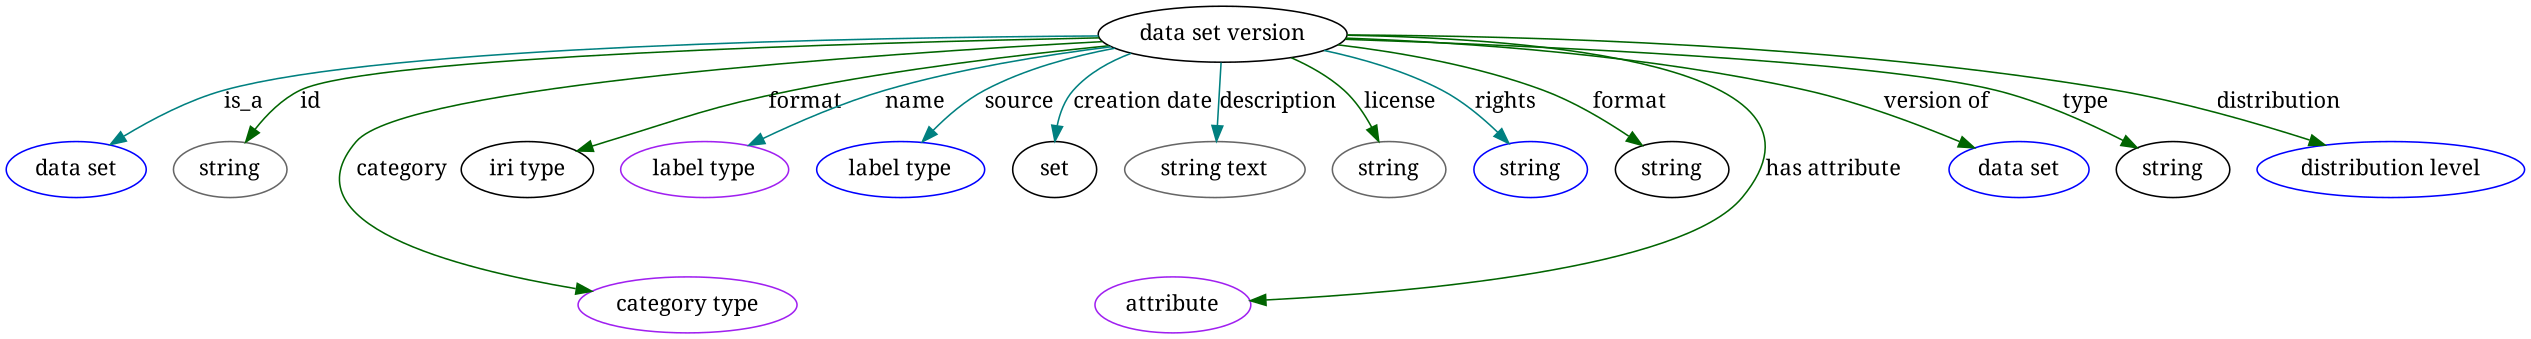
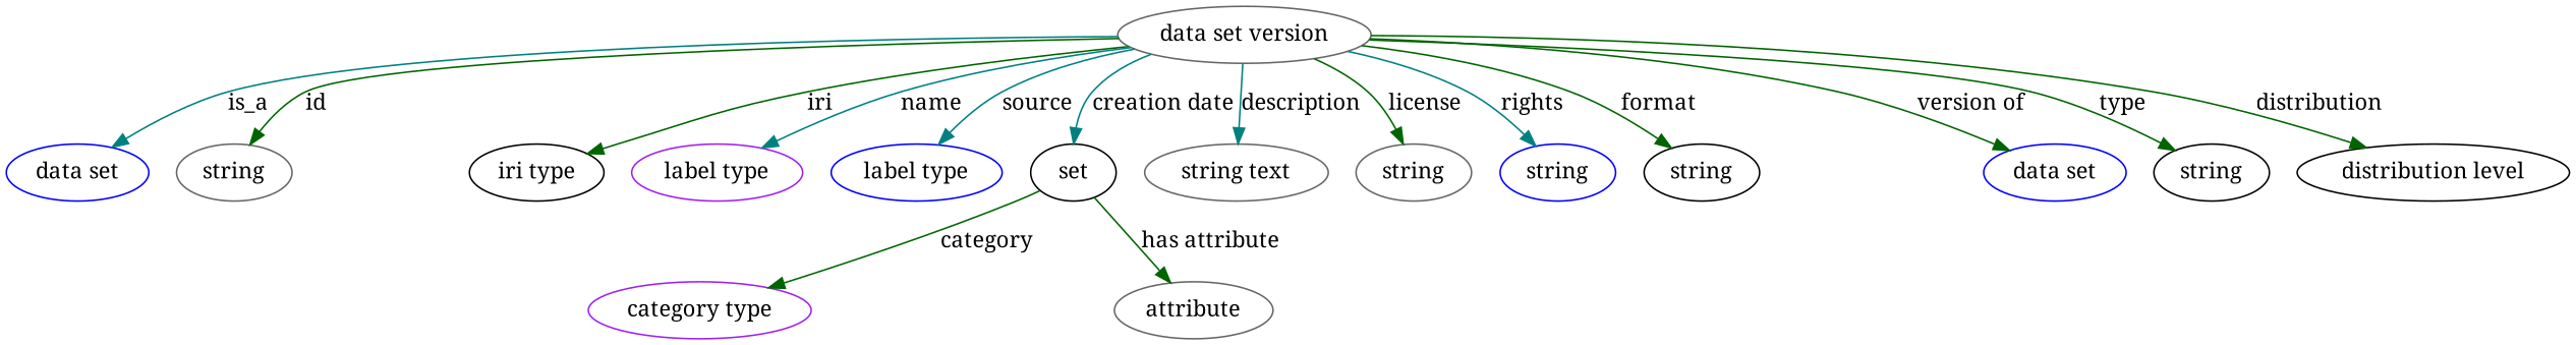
  digraph {
    fontname="Noto Serif"
    node [color=blue fontname="Noto Serif"]
    edge [color=darkgreen fontname="Noto Serif" style=solid]
-   n1 [color=black height=0.5 label="data set version" width=1.8234]
+   n1 [color=gray40 height=0.5 label="data set version" width=1.8234]
    "data set" [height=0.5 width=1.0471]
    n3 [color=gray40 height=0.5 label=string width=0.84854]
    n4 [color=purple height=0.5 label="category type" width=1.6249]
    n5 [color=black height=0.5 label="iri type" width=1.011]
    n6 [color=purple height=0.5 label="label type" width=1.2638]
    n7 [height=0.5 label="label type" width=1.2638]
-   n8 [color=purple height=0.5 label=attribute width=1.1193]
+   n8 [color=gray40 height=0.5 label=attribute width=1.1193]
    n9 [color=gray40 height=0.5 label="string text" width=1.6068]
    n10 [color=gray40 height=0.5 label=string width=0.84854]
    n11 [height=0.5 label=string width=0.84854]
    n12 [color=black height=0.5 label=string width=0.84854]
    n13 [color=black height=0.5 label=set width=0.75]
    n14 [height=0.5 label="data set" width=1.0471]
    n15 [color=black height=0.5 label=string width=0.84854]
-   n16 [height=0.5 label="distribution level" width=1.9679]
+   n16 [color=black height=0.5 label="distribution level" width=1.9679]
    n1 -> "data set" [color=teal label=is_a style=""]
    n1 -> n3 [label=id]
-   n1 -> n4 [label=category]
-   n1 -> n5 [label=format]
+   n13 -> n4 [label=category]
+   n1 -> n5 [label=iri]
    n1 -> n6 [color=teal label=name]
    n1 -> n7 [color=teal label=source]
-   n1 -> n8 [label="has attribute"]
+   n13 -> n8 [label="has attribute"]
    n1 -> n9 [color=teal label=description]
    n1 -> n10 [label=license]
    n1 -> n11 [color=teal label=rights]
    n1 -> n12 [label=format]
    n1 -> n13 [color=teal label="creation date"]
    n1 -> n14 [label="version of"]
    n1 -> n15 [label=type]
    n1 -> n16 [label=distribution]
  }
